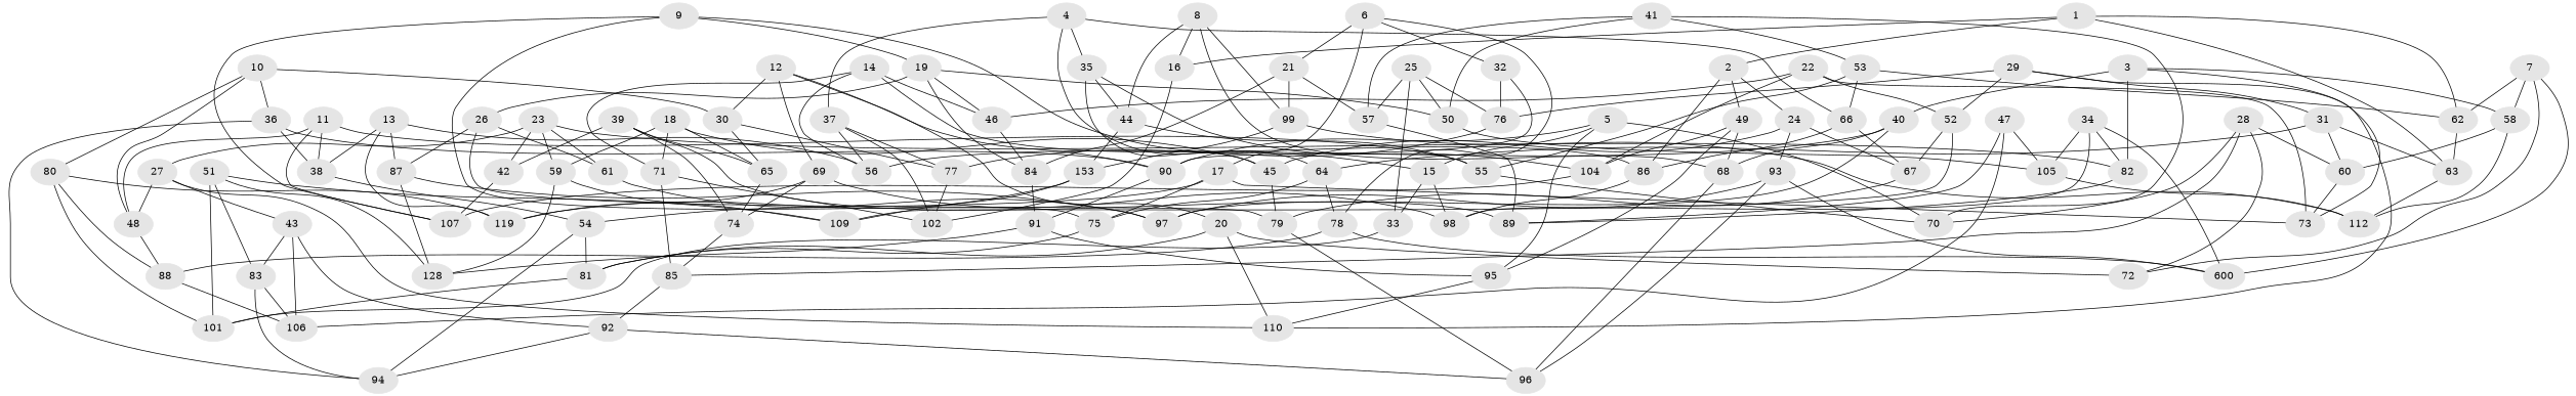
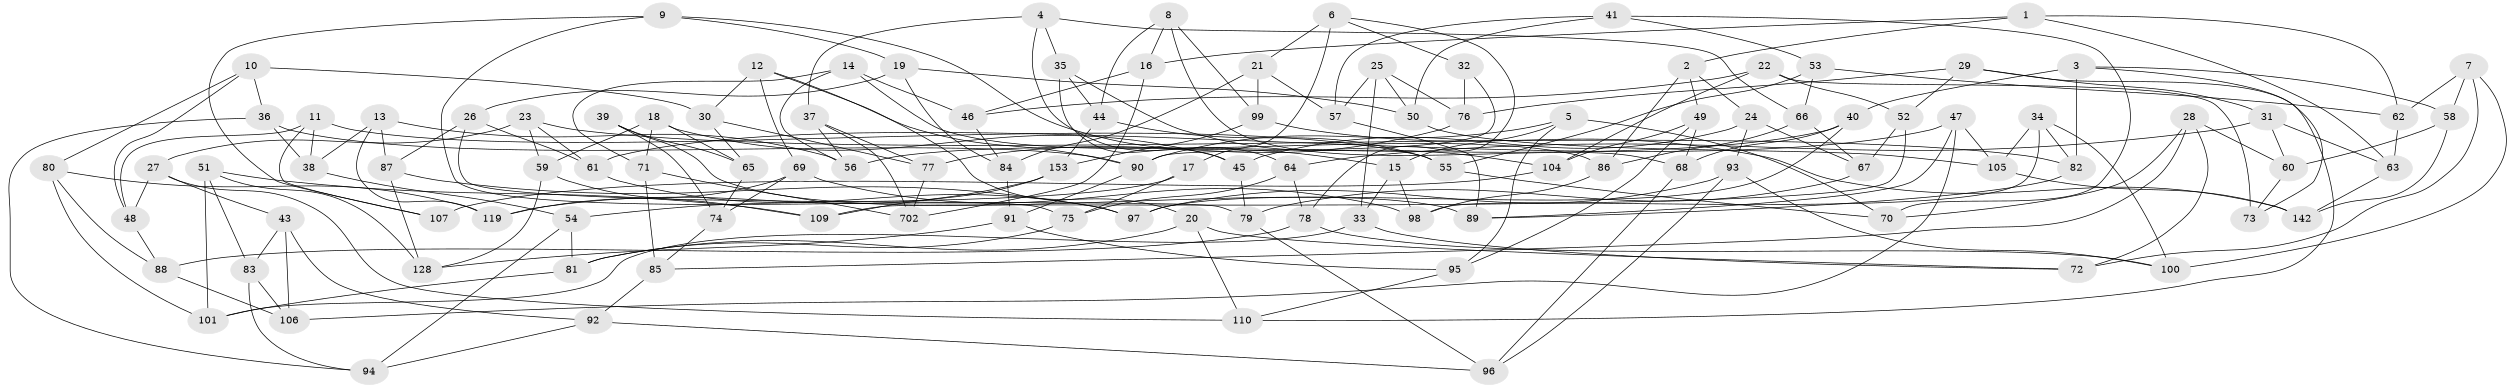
  graph {
    node [color=gray90 style=filled]
    1
    2
    16
    62
    63
    24
    49
    86
    46
-   102
-   112
+   102 [label=702]
+   112 [label=142]
    45
    67
    93
    95
    68
    104
    98
    3
    40
    58
    73
    82
    56
    97
    60
    89
    4
    35
    37
    64
    66
    44
    77
    78
    75
    5
    15
    70
    90
    33
    91
    110
    6
    17
    21
    32
    54
    99
    84
    57
    76
-   100 [label=600]
+   100
    88
    7
    72
    8
    55
    n59 [label=153]
    96
    9
    19
    107
    26
    50
    81
    10
    30
    36
    48
    80
    65
    38
    94
    n75 [label=119]
    101
    11
    12
    20
    69
    74
    13
    87
    n84 [label=128]
    14
    71
    85
    18
    59
    79
    109
    61
    105
    22
    52
    23
    27
-   42
    43
    25
    83
    92
    106
    28
    29
    31
    34
    39
    41
    53
    47
    51
    1 -- 2
    1 -- 16
    1 -- 62
    1 -- 63
    2 -- 24
    2 -- 49
    2 -- 86
-   19 -- 46
+   16 -- 46
    16 -- 102
    62 -- 63
    63 -- 112
    24 -- 45
    24 -- 67
    24 -- 93
    49 -- 95
    49 -- 68
    49 -- 104
    86 -- 98
    46 -- 84
    45 -- 79
    67 -- 79
    93 -- 97
    93 -- 100
    93 -- 96
    95 -- 110
    68 -- 96
    104 -- 107
    3 -- 40
    3 -- 58
    3 -- 73
    3 -- 82
    40 -- 68
    40 -- 56
    40 -- 97
    58 -- 112
    58 -- 60
    82 -- 89
    60 -- 73
    4 -- 35
    4 -- 37
    4 -- 64
    4 -- 66
    35 -- 45
    35 -- 104
    35 -- 44
    37 -- 102
    37 -- 56
    37 -- 77
    64 -- 78
    64 -- 75
    66 -- 86
    66 -- 67
    44 -- 55
    44 -- n59
    77 -- 102
    78 -- 100
    78 -- 88
    75 -- 81
    5 -- 95
    5 -- 15
    5 -- 70
    5 -- 90
    15 -- 98
    15 -- 33
    90 -- 91
+   33 -- 72
    33 -- 101
    91 -- 95
    91 -- n84
    6 -- 78
    6 -- 17
    6 -- 21
    6 -- 32
-   17 -- 73
    17 -- 75
    17 -- 54
    21 -- 99
    21 -- 84
    21 -- 57
    32 -- 90
    32 -- 76
    54 -- 81
    54 -- 94
    99 -- 112
    99 -- n59
    84 -- 91
    57 -- 89
    76 -- 77
    88 -- 106
    7 -- 62
    7 -- 58
    7 -- 100
    7 -- 72
    8 -- 16
    8 -- 68
    8 -- 44
    8 -- 99
    55 -- 70
    n59 -- n75
    n59 -- 109
    9 -- 75
    9 -- 15
    9 -- 19
    9 -- 107
    19 -- 84
    19 -- 26
    19 -- 50
    26 -- 87
    26 -- 79
    26 -- 61
    50 -- 105
    81 -- 101
    10 -- 30
    10 -- 36
    10 -- 48
    10 -- 80
    30 -- 77
    30 -- 65
    36 -- 90
    36 -- 38
    36 -- 94
    48 -- 88
    80 -- 88
    80 -- n75
    80 -- 101
    65 -- 74
    38 -- 54
    11 -- 55
    11 -- 107
    11 -- 48
    11 -- 38
    12 -- 90
    12 -- 30
    12 -- 20
    12 -- 69
    20 -- 110
    20 -- 72
    20 -- 81
    69 -- 98
    69 -- n75
    69 -- 74
    74 -- 85
    13 -- 56
    13 -- 38
    13 -- n75
    13 -- 87
    87 -- 97
    87 -- n84
    14 -- 86
    14 -- 46
    14 -- 56
    14 -- 71
    71 -- 102
    71 -- 85
    85 -- 92
    18 -- 45
    18 -- 65
    18 -- 71
    18 -- 59
    59 -- n84
    59 -- 109
    79 -- 96
    61 -- 97
    105 -- 112
    22 -- 46
    22 -- 104
    22 -- 73
    22 -- 52
    52 -- 67
    52 -- 109
    23 -- 82
    23 -- 59
    23 -- 61
    23 -- 27
-   23 -- 42
    27 -- 110
    27 -- 48
    27 -- 43
-   42 -- 107
    43 -- 83
    43 -- 92
    43 -- 106
    25 -- 33
    25 -- 57
    25 -- 76
    25 -- 50
    83 -- 94
    83 -- 106
    92 -- 96
    92 -- 94
    28 -- 60
    28 -- 70
    28 -- 72
    28 -- 85
    29 -- 110
    29 -- 76
    29 -- 52
    29 -- 31
    31 -- 63
    31 -- 60
    31 -- 64
    34 -- 98
    34 -- 82
    34 -- 100
    34 -- 105
    39 -- 89
    39 -- 65
    39 -- 74
-   39 -- 42
    41 -- 70
    41 -- 57
    41 -- 50
    41 -- 53
    53 -- 62
    53 -- 66
    53 -- 55
    47 -- 89
+   47 -- 61
    47 -- 105
    47 -- 106
    51 -- 101
    51 -- n84
    51 -- 109
    51 -- 83
  }
